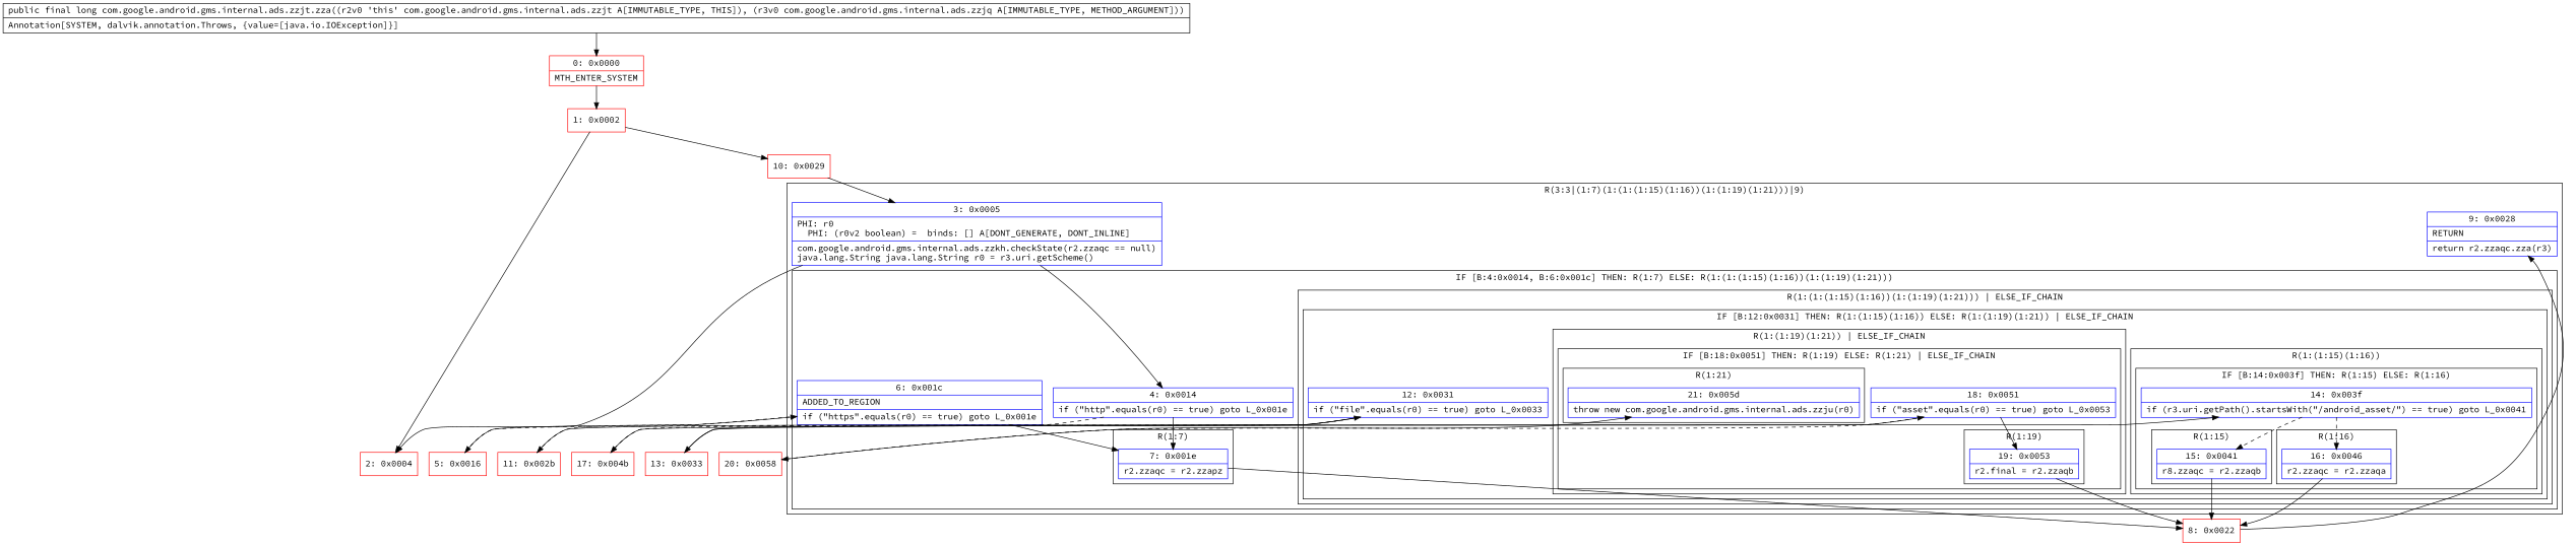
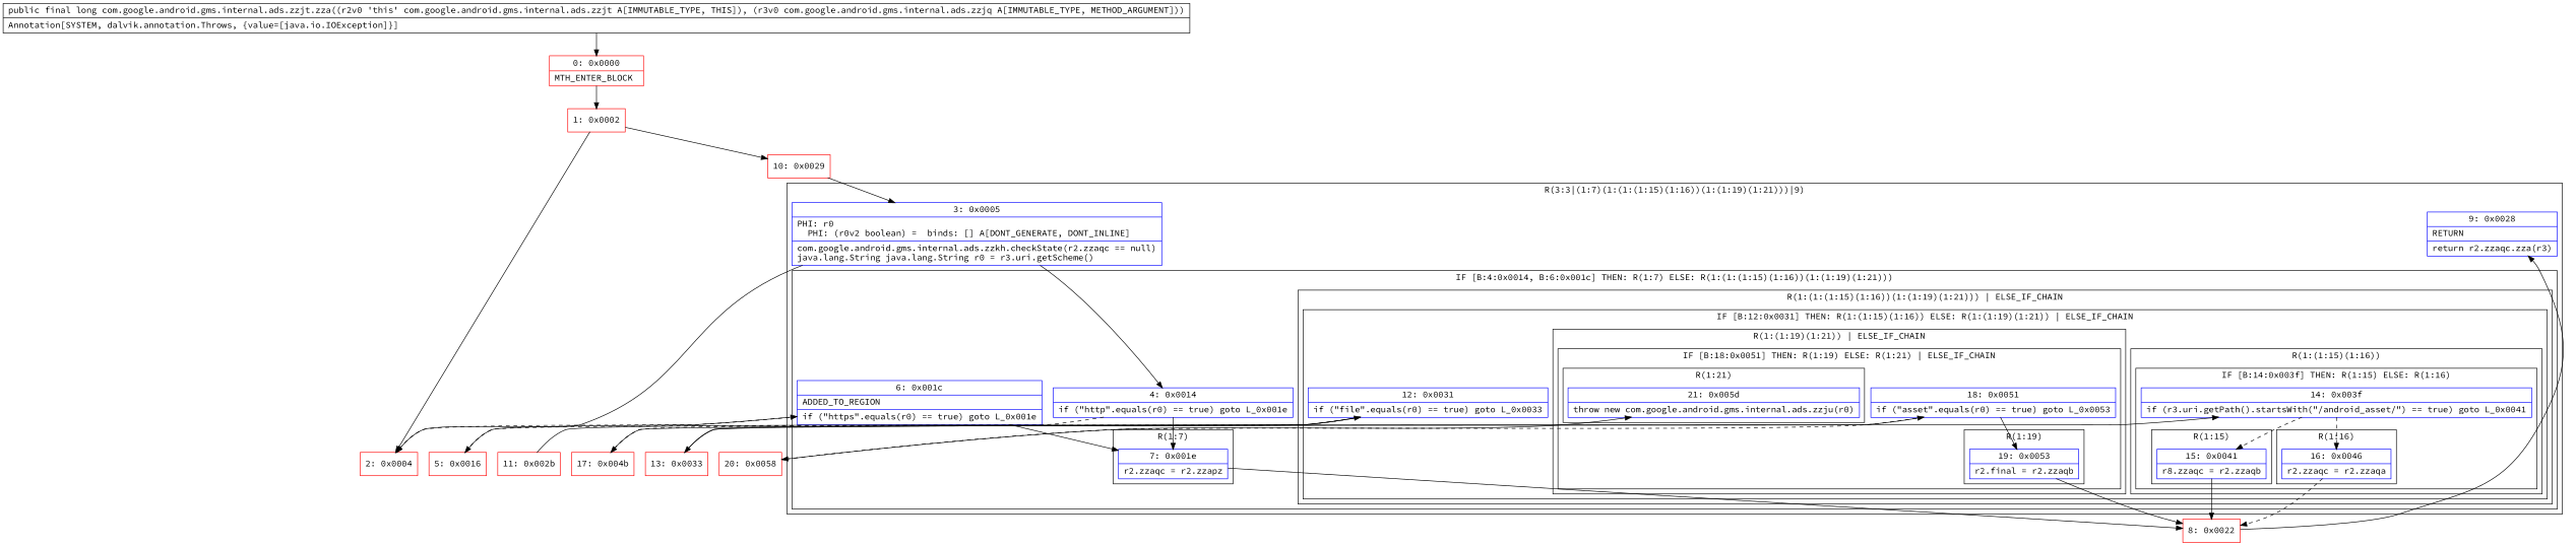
  digraph {
    fontname="Source Code Pro"
    node [color=blue fontname="Source Code Pro" shape=record]
    edge [fontname="Source Code Pro"]
    n1 [label="{7\:\ 0x001e|r2.zzaqc = r2.zzapz\l}"]
    n2 [label="{15\:\ 0x0041|r8.zzaqc = r2.zzaqb\l}"]
    n3 [label="{16\:\ 0x0046|r2.zzaqc = r2.zzaqa\l}"]
    n4 [label="{14\:\ 0x003f|if (r3.uri.getPath().startsWith(\"\/android_asset\/\") == true) goto L_0x0041\l}"]
    n5 [label="{19\:\ 0x0053|r2.final = r2.zzaqb\l}"]
    n6 [label="{21\:\ 0x005d|throw new com.google.android.gms.internal.ads.zzju(r0)\l}"]
    n7 [label="{18\:\ 0x0051|if (\"asset\".equals(r0) == true) goto L_0x0053\l}"]
    n8 [label="{12\:\ 0x0031|if (\"file\".equals(r0) == true) goto L_0x0033\l}"]
    n9 [label="{4\:\ 0x0014|if (\"http\".equals(r0) == true) goto L_0x001e\l}"]
    n10 [label="{6\:\ 0x001c|ADDED_TO_REGION\l|if (\"https\".equals(r0) == true) goto L_0x001e\l}"]
    n11 [label="{3\:\ 0x0005|PHI: r0 \l  PHI: (r0v2 boolean) =  binds: [] A[DONT_GENERATE, DONT_INLINE]\l|com.google.android.gms.internal.ads.zzkh.checkState(r2.zzaqc == null)\ljava.lang.String java.lang.String r0 = r3.uri.getScheme()\l}"]
    n12 [label="{9\:\ 0x0028|RETURN\l|return r2.zzaqc.zza(r3)\l}"]
    n13 [color=red label="{8\:\ 0x0022}"]
    n14 [color=red label="{20\:\ 0x0058}"]
    n15 [color=red label="{13\:\ 0x0033}"]
    n16 [color=red label="{17\:\ 0x004b}"]
    n17 [color=red label="{5\:\ 0x0016}"]
    n18 [color=red label="{11\:\ 0x002b}"]
    n19 [color=red label="{2\:\ 0x0004}"]
-   n20 [color=red label="{0\:\ 0x0000|MTH_ENTER_SYSTEM\l}"]
+   n20 [color=red label="{0\:\ 0x0000|MTH_ENTER_BLOCK\l}"]
    n21 [color=red label="{1\:\ 0x0002}"]
    n22 [color=red label="{10\:\ 0x0029}"]
    n23 [label="{public final long com.google.android.gms.internal.ads.zzjt.zza((r2v0 'this' com.google.android.gms.internal.ads.zzjt A[IMMUTABLE_TYPE, THIS]), (r3v0 com.google.android.gms.internal.ads.zzjq A[IMMUTABLE_TYPE, METHOD_ARGUMENT]))  | Annotation[SYSTEM, dalvik.annotation.Throws, \{value=[java.io.IOException]\}]\l}" color=""]
    subgraph cluster_1 {
      label="R(3:3|(1:7)(1:(1:(1:15)(1:16))(1:(1:19)(1:21)))|9)"
      n11
      n12
      subgraph cluster_2 {
        label="IF [B:4:0x0014, B:6:0x001c] THEN: R(1:7) ELSE: R(1:(1:(1:15)(1:16))(1:(1:19)(1:21)))"
        n9
        n10
        subgraph cluster_3 {
          label="R(1:7)"
          n1
        }
        subgraph cluster_4 {
          label="R(1:(1:(1:15)(1:16))(1:(1:19)(1:21))) | ELSE_IF_CHAIN\l"
          subgraph cluster_5 {
            label="IF [B:12:0x0031] THEN: R(1:(1:15)(1:16)) ELSE: R(1:(1:19)(1:21)) | ELSE_IF_CHAIN\l"
            n8
            subgraph cluster_6 {
              label="R(1:(1:15)(1:16))"
              subgraph cluster_7 {
                label="IF [B:14:0x003f] THEN: R(1:15) ELSE: R(1:16)"
                n4
                subgraph cluster_8 {
                  label="R(1:15)"
                  n2
                }
                subgraph cluster_9 {
                  label="R(1:16)"
                  n3
                }
              }
            }
            subgraph cluster_10 {
              label="R(1:(1:19)(1:21)) | ELSE_IF_CHAIN\l"
              subgraph cluster_11 {
                label="IF [B:18:0x0051] THEN: R(1:19) ELSE: R(1:21) | ELSE_IF_CHAIN\l"
                n7
                subgraph cluster_12 {
                  label="R(1:19)"
                  n5
                }
                subgraph cluster_13 {
                  label="R(1:21)"
                  n6
                }
              }
            }
          }
        }
      }
    }
    n1 -> n13
    n2 -> n13
-   n3 -> n13
+   n3 -> n13 [style=dashed]
    n4 -> n2 [style=dashed]
    n4 -> n3 [style=dashed]
    n5 -> n13
    n7 -> n5
    n7 -> n14 [style=dashed]
    n8 -> n15
    n8 -> n16 [style=dashed]
    n9 -> n1
    n9 -> n17 [style=dashed]
    n10 -> n1
-   n10 -> n18 [style=dashed]
+   n10 -> n19 [style=dashed]
    n11 -> n9
    n11 -> n19
    n13 -> n12
    n14 -> n6
    n15 -> n4
    n16 -> n7
    n17 -> n10
    n18 -> n8
    n20 -> n21
    n21 -> n19
    n21 -> n22
    n22 -> n11
    n23 -> n20
  }
